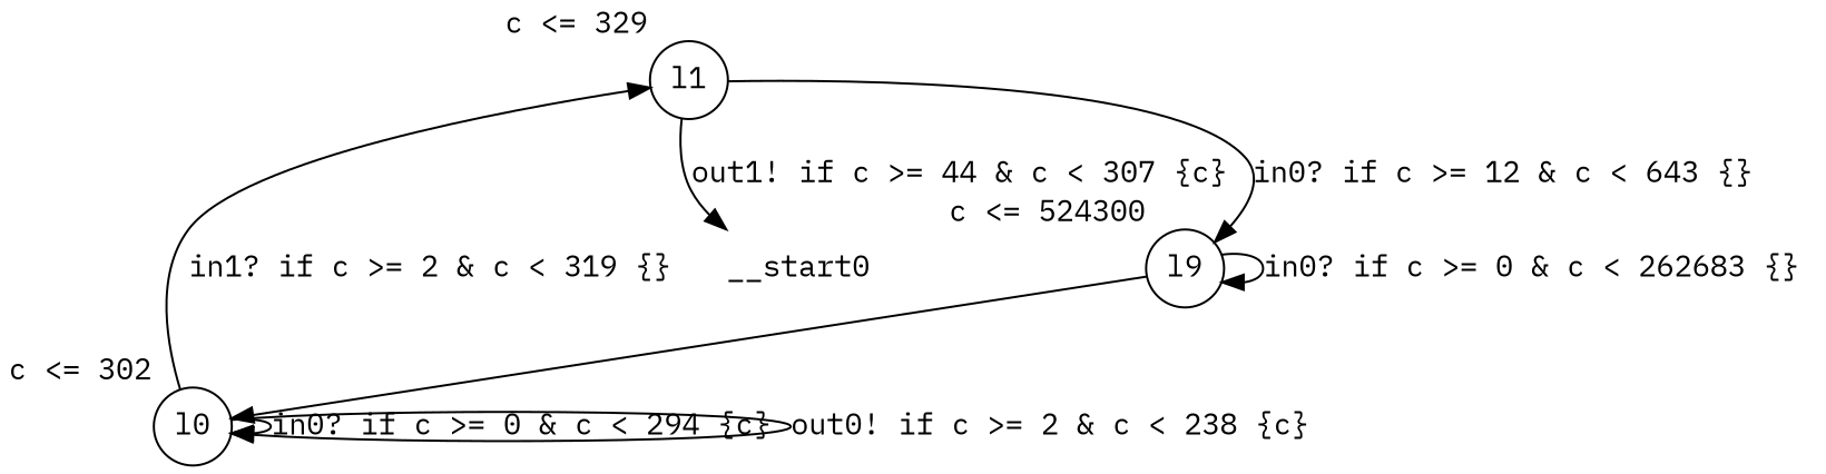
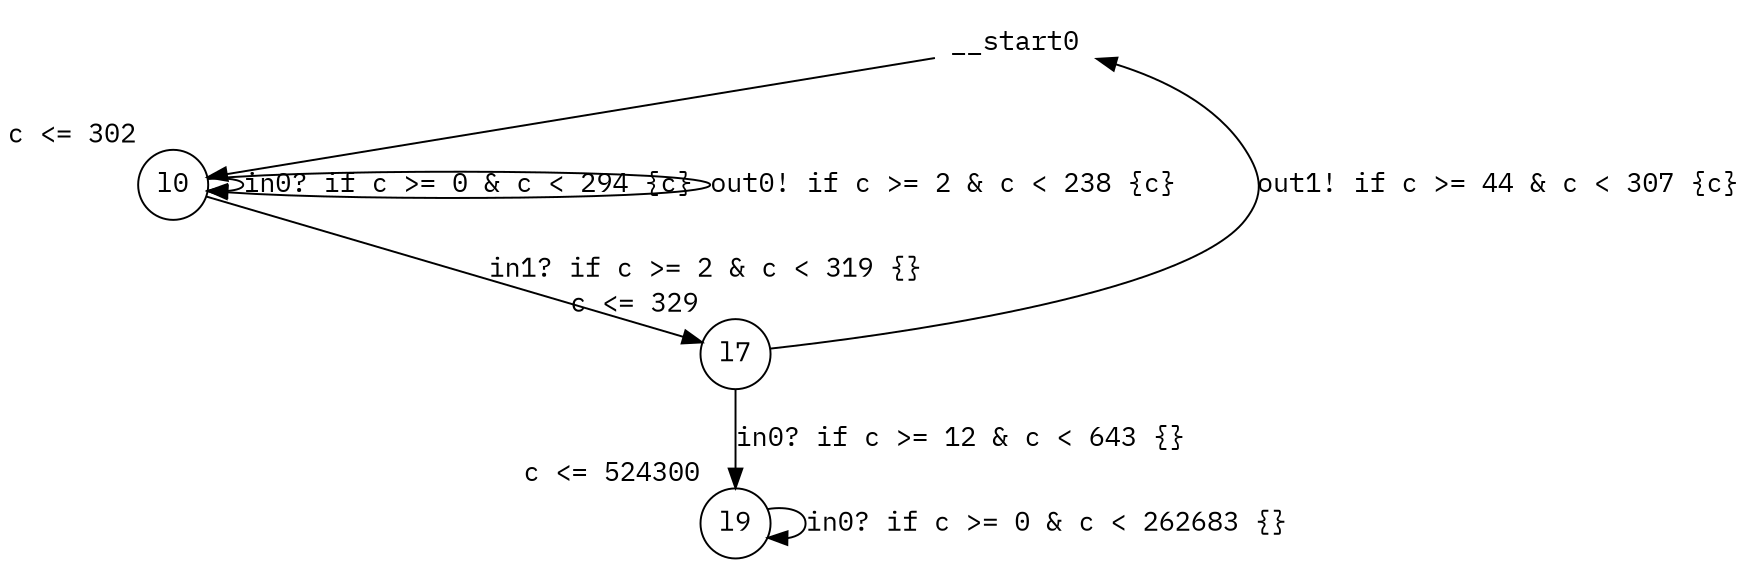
  digraph {
    fontname="IBM Plex Mono"
    node [fontname="IBM Plex Mono" shape=circle margin=0]
    edge [fontname="IBM Plex Mono"]
    __start0 [shape=none margin=""]
    n2 [label=l0 xlabel="c <= 302"]
-   n3 [label=l1 xlabel="c <= 329"]
+   n3 [label=l7 xlabel="c <= 329"]
    n4 [label=l9 xlabel="c <= 524300"]
-   n4 -> n2
+   __start0 -> n2
    n2 -> n2 [label="in0? if c >= 0 & c < 294 {c} "]
    n2 -> n2 [label="out0! if c >= 2 & c < 238 {c} "]
    n2 -> n3 [label="in1? if c >= 2 & c < 319 {} "]
    n3 -> __start0 [label="out1! if c >= 44 & c < 307 {c} "]
    n3 -> n4 [label="in0? if c >= 12 & c < 643 {} "]
    n4 -> n4 [label="in0? if c >= 0 & c < 262683 {} "]
  }
